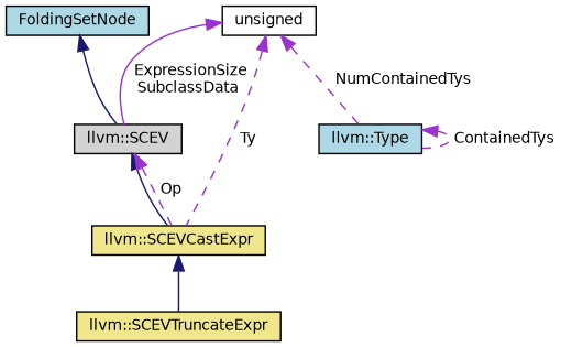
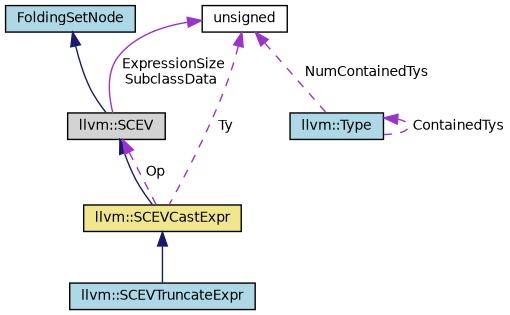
  digraph {
    node [color=black fillcolor=khaki fontname=Helvetica fontsize=10 shape=box style=filled]
    edge [color=darkorchid3 dir=back fontname=Helvetica fontsize=10 labelfontname=Helvetica labelfontsize=10 style=solid]
-   n1 [fontcolor=black height=0.2 label="llvm::SCEVTruncateExpr" width=0.4]
+   n1 [fillcolor=lightblue fontcolor=black height=0.2 label="llvm::SCEVTruncateExpr" width=0.4]
    n2 [height=0.2 label="llvm::SCEVCastExpr" width=0.4]
    n3 [fillcolor=lightgrey height=0.2 label="llvm::SCEV" width=0.4]
    n4 [fillcolor=lightblue height=0.2 label=FoldingSetNode width=0.4]
    n5 [fillcolor=white height=0.2 label=unsigned width=0.4]
    n6 [fillcolor=lightblue height=0.2 label="llvm::Type" width=0.4]
    n2 -> n1 [color=midnightblue]
    n3 -> n2 [color=midnightblue]
    n3 -> n2 [label=" Op" style=dashed]
    n4 -> n3 [color=midnightblue]
    n5 -> n2 [label=" Ty" style=dashed]
    n5 -> n3 [label=" ExpressionSize\nSubclassData"]
    n5 -> n6 [label=" NumContainedTys" style=dashed]
    n6 -> n6 [label=" ContainedTys" style=dashed]
  }
